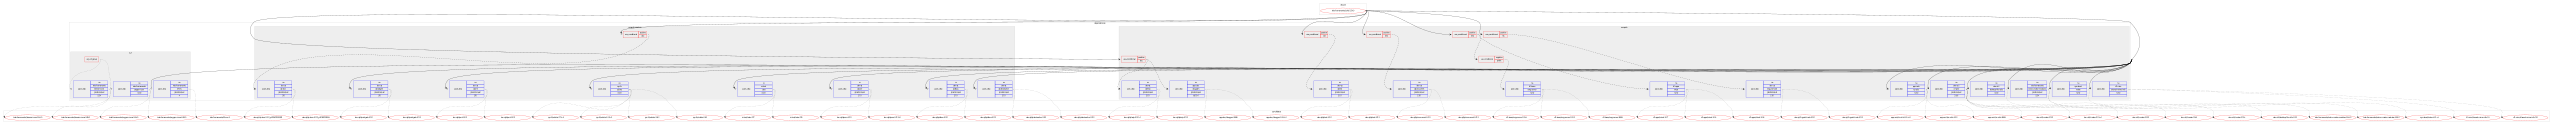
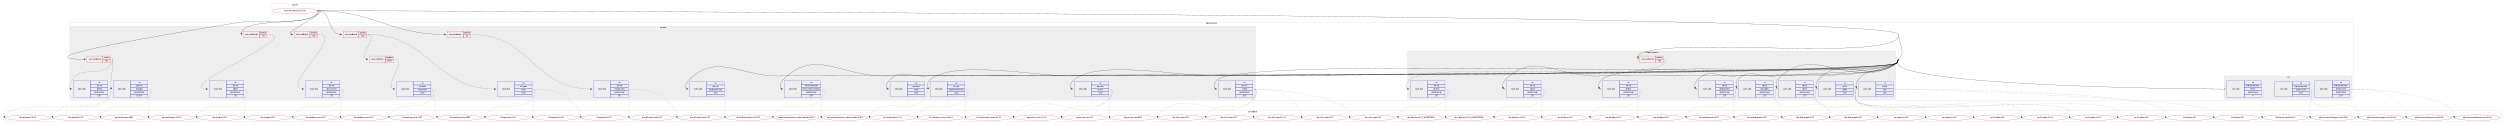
  digraph {
    compound=true
    concentrate=true
    fontname=Montserrat
    fontsize=10
    newrank=true
    rankdir=TB
    ranksep=1.5
    node [color=red fontname=Montserrat fontsize=10]
    edge [arrowhead=vee fontname=Montserrat headport=w style=dotted tailport=e weight=100]
    n1 [label="kde-frameworks/solid-5.54.0" width=4]
    n2 [color=blue label=<<TABLE BORDER="0" CELLBORDER="1" CELLSPACING="0" CELLPADDING="4" WIDTH="220"><TR><TD ROWSPAN="6" CELLPADDING="30">pack_dep</TD></TR><TR><TD WIDTH="110">no</TD></TR><TR><TD>dev-qt</TD></TR><TR><TD>qthelp</TD></TR><TR><TD>greaterequal</TD></TR><TR><TD>5.11.1</TD></TR></TABLE>> shape=none]
    n3 [color=blue label=<<TABLE BORDER="0" CELLBORDER="1" CELLSPACING="0" CELLPADDING="4" WIDTH="220"><TR><TD ROWSPAN="6" CELLPADDING="30">pack_dep</TD></TR><TR><TD WIDTH="110">no</TD></TR><TR><TD>app-doc</TD></TR><TR><TD>doxygen</TD></TR><TR><TD>greaterequal</TD></TR><TR><TD>1.8.13-r1</TD></TR></TABLE>> shape=none]
    n4 [label=<<TABLE BORDER="0" CELLBORDER="1" CELLSPACING="0" CELLPADDING="4"><TR><TD ROWSPAN="3" CELLPADDING="10">use_conditional</TD></TR><TR><TD>positive</TD></TR><TR><TD>doc</TD></TR></TABLE>> shape=none]
    n5 [color=blue label=<<TABLE BORDER="0" CELLBORDER="1" CELLSPACING="0" CELLPADDING="4" WIDTH="220"><TR><TD ROWSPAN="6" CELLPADDING="30">pack_dep</TD></TR><TR><TD WIDTH="110">no</TD></TR><TR><TD>dev-qt</TD></TR><TR><TD>linguist-tools</TD></TR><TR><TD>greaterequal</TD></TR><TR><TD>5.11.1</TD></TR></TABLE>> shape=none]
    n6 [label=<<TABLE BORDER="0" CELLBORDER="1" CELLSPACING="0" CELLPADDING="4"><TR><TD ROWSPAN="3" CELLPADDING="10">use_conditional</TD></TR><TR><TD>positive</TD></TR><TR><TD>nls</TD></TR></TABLE>> shape=none]
    n7 [color=blue label=<<TABLE BORDER="0" CELLBORDER="1" CELLSPACING="0" CELLPADDING="4" WIDTH="220"><TR><TD ROWSPAN="6" CELLPADDING="30">pack_dep</TD></TR><TR><TD WIDTH="110">no</TD></TR><TR><TD>x11-base</TD></TR><TR><TD>xorg-server</TD></TR><TR><TD>none</TD></TR><TR><TD></TD></TR></TABLE>> shape=none]
    n8 [label=<<TABLE BORDER="0" CELLBORDER="1" CELLSPACING="0" CELLPADDING="4"><TR><TD ROWSPAN="3" CELLPADDING="10">use_conditional</TD></TR><TR><TD>negative</TD></TR><TR><TD>prefix</TD></TR></TABLE>> shape=none]
    n9 [color=blue label=<<TABLE BORDER="0" CELLBORDER="1" CELLSPACING="0" CELLPADDING="4" WIDTH="220"><TR><TD ROWSPAN="6" CELLPADDING="30">pack_dep</TD></TR><TR><TD WIDTH="110">no</TD></TR><TR><TD>x11-apps</TD></TR><TR><TD>xhost</TD></TR><TR><TD>none</TD></TR><TR><TD></TD></TR></TABLE>> shape=none]
    n10 [label=<<TABLE BORDER="0" CELLBORDER="1" CELLSPACING="0" CELLPADDING="4"><TR><TD ROWSPAN="3" CELLPADDING="10">use_conditional</TD></TR><TR><TD>positive</TD></TR><TR><TD>test</TD></TR></TABLE>> shape=none]
    n11 [color=blue label=<<TABLE BORDER="0" CELLBORDER="1" CELLSPACING="0" CELLPADDING="4" WIDTH="220"><TR><TD ROWSPAN="6" CELLPADDING="30">pack_dep</TD></TR><TR><TD WIDTH="110">no</TD></TR><TR><TD>dev-qt</TD></TR><TR><TD>qtconcurrent</TD></TR><TR><TD>greaterequal</TD></TR><TR><TD>5.11.1</TD></TR></TABLE>> shape=none]
    n12 [label=<<TABLE BORDER="0" CELLBORDER="1" CELLSPACING="0" CELLPADDING="4"><TR><TD ROWSPAN="3" CELLPADDING="10">use_conditional</TD></TR><TR><TD>positive</TD></TR><TR><TD>test</TD></TR></TABLE>> shape=none]
    n13 [color=blue label=<<TABLE BORDER="0" CELLBORDER="1" CELLSPACING="0" CELLPADDING="4" WIDTH="220"><TR><TD ROWSPAN="6" CELLPADDING="30">pack_dep</TD></TR><TR><TD WIDTH="110">no</TD></TR><TR><TD>dev-qt</TD></TR><TR><TD>qttest</TD></TR><TR><TD>greaterequal</TD></TR><TR><TD>5.11.1</TD></TR></TABLE>> shape=none]
    n14 [label=<<TABLE BORDER="0" CELLBORDER="1" CELLSPACING="0" CELLPADDING="4"><TR><TD ROWSPAN="3" CELLPADDING="10">use_conditional</TD></TR><TR><TD>positive</TD></TR><TR><TD>test</TD></TR></TABLE>> shape=none]
    n15 [color=blue label=<<TABLE BORDER="0" CELLBORDER="1" CELLSPACING="0" CELLPADDING="4" WIDTH="220"><TR><TD ROWSPAN="6" CELLPADDING="30">pack_dep</TD></TR><TR><TD WIDTH="110">no</TD></TR><TR><TD>app-arch</TD></TR><TR><TD>xz-utils</TD></TR><TR><TD>none</TD></TR><TR><TD></TD></TR></TABLE>> shape=none]
    n16 [color=blue label=<<TABLE BORDER="0" CELLBORDER="1" CELLSPACING="0" CELLPADDING="4" WIDTH="220"><TR><TD ROWSPAN="6" CELLPADDING="30">pack_dep</TD></TR><TR><TD WIDTH="110">no</TD></TR><TR><TD>dev-util</TD></TR><TR><TD>cmake</TD></TR><TR><TD>greaterequal</TD></TR><TR><TD>3.9.6</TD></TR></TABLE>> shape=none]
    n17 [color=blue label=<<TABLE BORDER="0" CELLBORDER="1" CELLSPACING="0" CELLPADDING="4" WIDTH="220"><TR><TD ROWSPAN="6" CELLPADDING="30">pack_dep</TD></TR><TR><TD WIDTH="110">no</TD></TR><TR><TD>dev-util</TD></TR><TR><TD>desktop-file-utils</TD></TR><TR><TD>none</TD></TR><TR><TD></TD></TR></TABLE>> shape=none]
    n18 [color=blue label=<<TABLE BORDER="0" CELLBORDER="1" CELLSPACING="0" CELLPADDING="4" WIDTH="220"><TR><TD ROWSPAN="6" CELLPADDING="30">pack_dep</TD></TR><TR><TD WIDTH="110">no</TD></TR><TR><TD>kde-frameworks</TD></TR><TR><TD>extra-cmake-modules</TD></TR><TR><TD>greaterequal</TD></TR><TR><TD>5.54</TD></TR></TABLE>> shape=none]
    n19 [color=blue label=<<TABLE BORDER="0" CELLBORDER="1" CELLSPACING="0" CELLPADDING="4" WIDTH="220"><TR><TD ROWSPAN="6" CELLPADDING="30">pack_dep</TD></TR><TR><TD WIDTH="110">no</TD></TR><TR><TD>sys-devel</TD></TR><TR><TD>make</TD></TR><TR><TD>none</TD></TR><TR><TD></TD></TR></TABLE>> shape=none]
    n20 [color=blue label=<<TABLE BORDER="0" CELLBORDER="1" CELLSPACING="0" CELLPADDING="4" WIDTH="220"><TR><TD ROWSPAN="6" CELLPADDING="30">pack_dep</TD></TR><TR><TD WIDTH="110">no</TD></TR><TR><TD>x11-misc</TD></TR><TR><TD>shared-mime-info</TD></TR><TR><TD>none</TD></TR><TR><TD></TD></TR></TABLE>> shape=none]
    n21 [color=blue label=<<TABLE BORDER="0" CELLBORDER="1" CELLSPACING="0" CELLPADDING="4" WIDTH="220"><TR><TD ROWSPAN="6" CELLPADDING="30">pack_dep</TD></TR><TR><TD WIDTH="110">no</TD></TR><TR><TD>dev-qt</TD></TR><TR><TD>qt-docs</TD></TR><TR><TD>greaterequal</TD></TR><TR><TD>5.11.1</TD></TR></TABLE>> shape=none]
    n22 [label=<<TABLE BORDER="0" CELLBORDER="1" CELLSPACING="0" CELLPADDING="4"><TR><TD ROWSPAN="3" CELLPADDING="10">use_conditional</TD></TR><TR><TD>positive</TD></TR><TR><TD>doc</TD></TR></TABLE>> shape=none]
    n23 [color=blue label=<<TABLE BORDER="0" CELLBORDER="1" CELLSPACING="0" CELLPADDING="4" WIDTH="220"><TR><TD ROWSPAN="6" CELLPADDING="30">pack_dep</TD></TR><TR><TD WIDTH="110">no</TD></TR><TR><TD>dev-qt</TD></TR><TR><TD>qtcore</TD></TR><TR><TD>greaterequal</TD></TR><TR><TD>5.11.1</TD></TR></TABLE>> shape=none]
    n24 [color=blue label=<<TABLE BORDER="0" CELLBORDER="1" CELLSPACING="0" CELLPADDING="4" WIDTH="220"><TR><TD ROWSPAN="6" CELLPADDING="30">pack_dep</TD></TR><TR><TD WIDTH="110">no</TD></TR><TR><TD>dev-qt</TD></TR><TR><TD>qtdbus</TD></TR><TR><TD>greaterequal</TD></TR><TR><TD>5.11.1</TD></TR></TABLE>> shape=none]
    n25 [color=blue label=<<TABLE BORDER="0" CELLBORDER="1" CELLSPACING="0" CELLPADDING="4" WIDTH="220"><TR><TD ROWSPAN="6" CELLPADDING="30">pack_dep</TD></TR><TR><TD WIDTH="110">no</TD></TR><TR><TD>dev-qt</TD></TR><TR><TD>qtdeclarative</TD></TR><TR><TD>greaterequal</TD></TR><TR><TD>5.11.1</TD></TR></TABLE>> shape=none]
    n26 [color=blue label=<<TABLE BORDER="0" CELLBORDER="1" CELLSPACING="0" CELLPADDING="4" WIDTH="220"><TR><TD ROWSPAN="6" CELLPADDING="30">pack_dep</TD></TR><TR><TD WIDTH="110">no</TD></TR><TR><TD>dev-qt</TD></TR><TR><TD>qtwidgets</TD></TR><TR><TD>greaterequal</TD></TR><TR><TD>5.11.1</TD></TR></TABLE>> shape=none]
    n27 [color=blue label=<<TABLE BORDER="0" CELLBORDER="1" CELLSPACING="0" CELLPADDING="4" WIDTH="220"><TR><TD ROWSPAN="6" CELLPADDING="30">pack_dep</TD></TR><TR><TD WIDTH="110">no</TD></TR><TR><TD>dev-qt</TD></TR><TR><TD>qtxml</TD></TR><TR><TD>greaterequal</TD></TR><TR><TD>5.11.1</TD></TR></TABLE>> shape=none]
    n28 [color=blue label=<<TABLE BORDER="0" CELLBORDER="1" CELLSPACING="0" CELLPADDING="4" WIDTH="220"><TR><TD ROWSPAN="6" CELLPADDING="30">pack_dep</TD></TR><TR><TD WIDTH="110">no</TD></TR><TR><TD>sys-fs</TD></TR><TR><TD>udisks</TD></TR><TR><TD>none</TD></TR><TR><TD></TD></TR></TABLE>> shape=none]
    n29 [color=blue label=<<TABLE BORDER="0" CELLBORDER="1" CELLSPACING="0" CELLPADDING="4" WIDTH="220"><TR><TD ROWSPAN="6" CELLPADDING="30">pack_dep</TD></TR><TR><TD WIDTH="110">no</TD></TR><TR><TD>virtual</TD></TR><TR><TD>udev</TD></TR><TR><TD>none</TD></TR><TR><TD></TD></TR></TABLE>> shape=none]
    n30 [color=blue label=<<TABLE BORDER="0" CELLBORDER="1" CELLSPACING="0" CELLPADDING="4" WIDTH="220"><TR><TD ROWSPAN="6" CELLPADDING="30">pack_dep</TD></TR><TR><TD WIDTH="110">no</TD></TR><TR><TD>kde-frameworks</TD></TR><TR><TD>breeze-icons</TD></TR><TR><TD>greaterequal</TD></TR><TR><TD>5.54</TD></TR></TABLE>> shape=none]
    n31 [color=blue label=<<TABLE BORDER="0" CELLBORDER="1" CELLSPACING="0" CELLPADDING="4" WIDTH="220"><TR><TD ROWSPAN="6" CELLPADDING="30">pack_dep</TD></TR><TR><TD WIDTH="110">no</TD></TR><TR><TD>kde-frameworks</TD></TR><TR><TD>oxygen-icons</TD></TR><TR><TD>none</TD></TR><TR><TD></TD></TR></TABLE>> shape=none]
-   n32 [label=<<TABLE BORDER="0" CELLBORDER="1" CELLSPACING="0" CELLPADDING="4"><TR><TD CELLPADDING="10">any_of_group</TD></TR></TABLE>> shape=none]
    n33 [color=blue label=<<TABLE BORDER="0" CELLBORDER="1" CELLSPACING="0" CELLPADDING="4" WIDTH="220"><TR><TD ROWSPAN="6" CELLPADDING="30">pack_dep</TD></TR><TR><TD WIDTH="110">no</TD></TR><TR><TD>kde-frameworks</TD></TR><TR><TD>kf-env</TD></TR><TR><TD>greaterequal</TD></TR><TR><TD>4</TD></TR></TABLE>> shape=none]
    n34 [label="dev-qt/linguist-tools-5.11.3" width=4]
    n35 [label="dev-qt/linguist-tools-5.12.1" width=4]
    n36 [label="dev-qt/qthelp-5.11.3" width=4]
    n37 [label="dev-qt/qthelp-5.12.1-r1" width=4]
    n38 [label="app-doc/doxygen-1.8.14-r1" width=4]
    n39 [label="app-doc/doxygen-9999" width=4]
    n40 [label="x11-base/xorg-server-1.20.3" width=4]
-   n41 [label="x11-base/xorg-server-1.20.4" width=4]
    n42 [label="x11-base/xorg-server-9999" width=4]
    n43 [label="x11-apps/xhost-1.0.6" width=4]
    n44 [label="x11-apps/xhost-1.0.7" width=4]
    n45 [label="x11-apps/xhost-1.0.8" width=4]
    n46 [label="dev-qt/qtconcurrent-5.11.3" width=4]
    n47 [label="dev-qt/qtconcurrent-5.12.1" width=4]
    n48 [label="dev-qt/qttest-5.11.3" width=4]
    n49 [label="dev-qt/qttest-5.12.1" width=4]
    n50 [label="app-arch/xz-utils-5.2.3" width=4]
    n51 [label="app-arch/xz-utils-5.2.4-r2" width=4]
    n52 [label="app-arch/xz-utils-9999" width=4]
    n53 [label="dev-util/cmake-3.10.3" width=4]
    n54 [label="dev-util/cmake-3.11.4-r1" width=4]
    n55 [label="dev-util/cmake-3.12.3" width=4]
    n56 [label="dev-util/cmake-3.13.4" width=4]
    n57 [label="dev-util/cmake-3.9.6" width=4]
    n58 [label="dev-util/desktop-file-utils-0.23" width=4]
    n59 [label="kde-frameworks/extra-cmake-modules-5.54.0" width=4]
    n60 [label="kde-frameworks/extra-cmake-modules-5.55.0" width=4]
    n61 [label="sys-devel/make-4.2.1-r4" width=4]
    n62 [label="x11-misc/shared-mime-info-1.10" width=4]
    n63 [label="x11-misc/shared-mime-info-1.9" width=4]
    n64 [label="dev-qt/qt-docs-5.11.3_p201811291914" width=4]
    n65 [label="dev-qt/qt-docs-5.12.1_p201901300533" width=4]
    n66 [label="dev-qt/qtcore-5.11.3-r2" width=4]
    n67 [label="dev-qt/qtcore-5.12.1" width=4]
    n68 [label="dev-qt/qtdbus-5.11.3" width=4]
    n69 [label="dev-qt/qtdbus-5.12.1" width=4]
    n70 [label="dev-qt/qtdeclarative-5.11.3" width=4]
    n71 [label="dev-qt/qtdeclarative-5.12.1" width=4]
    n72 [label="dev-qt/qtwidgets-5.11.3" width=4]
    n73 [label="dev-qt/qtwidgets-5.12.1" width=4]
    n74 [label="dev-qt/qtxml-5.11.3" width=4]
    n75 [label="dev-qt/qtxml-5.12.1" width=4]
    n76 [label="sys-fs/udisks-1.0.5-r2" width=4]
    n77 [label="sys-fs/udisks-2.7.4-r1" width=4]
    n78 [label="sys-fs/udisks-2.8.1" width=4]
    n79 [label="sys-fs/udisks-2.8.2" width=4]
    n80 [label="virtual/udev-215" width=4]
    n81 [label="virtual/udev-217" width=4]
    n82 [label="kde-frameworks/breeze-icons-5.54.0" width=4]
    n83 [label="kde-frameworks/breeze-icons-5.55.0" width=4]
    n84 [label="kde-frameworks/oxygen-icons-5.54.0" width=4]
    n85 [label="kde-frameworks/oxygen-icons-5.55.0" width=4]
    n86 [label="kde-frameworks/kf-env-5" width=4]
    subgraph cluster_1 {
      color=gray
      label=<<i>ebuild</i>>
      rank=same
      n1
    }
    subgraph cluster_2 {
      color=gray
      label=<<i>dependencies</i>>
      subgraph cluster_3 {
        color=gray
        fillcolor="#eeeeee"
        label=<<i>compile</i>>
        style=filled
        subgraph sub_4 {
          color=gray
          fillcolor="#eeeeee"
          label=<<i>compile</i>>
          style=filled
          n4
          subgraph sub_5 {
            color=gray
            fillcolor="#eeeeee"
            label=<<i>compile</i>>
            style=filled
            n2
          }
          subgraph sub_6 {
            color=gray
            fillcolor="#eeeeee"
            label=<<i>compile</i>>
            style=filled
            n3
          }
        }
        subgraph sub_7 {
          color=gray
          fillcolor="#eeeeee"
          label=<<i>compile</i>>
          style=filled
          n6
          subgraph sub_8 {
            color=gray
            fillcolor="#eeeeee"
            label=<<i>compile</i>>
            style=filled
            n5
          }
        }
        subgraph sub_9 {
          color=gray
          fillcolor="#eeeeee"
          label=<<i>compile</i>>
          style=filled
          n10
          subgraph sub_10 {
            color=gray
            fillcolor="#eeeeee"
            label=<<i>compile</i>>
            style=filled
            n8
            subgraph sub_11 {
              color=gray
              fillcolor="#eeeeee"
              label=<<i>compile</i>>
              style=filled
              n7
            }
          }
          subgraph sub_12 {
            color=gray
            fillcolor="#eeeeee"
            label=<<i>compile</i>>
            style=filled
            n9
          }
        }
        subgraph sub_13 {
          color=gray
          fillcolor="#eeeeee"
          label=<<i>compile</i>>
          style=filled
          n12
          subgraph sub_14 {
            color=gray
            fillcolor="#eeeeee"
            label=<<i>compile</i>>
            style=filled
            n11
          }
        }
        subgraph sub_15 {
          color=gray
          fillcolor="#eeeeee"
          label=<<i>compile</i>>
          style=filled
          n14
          subgraph sub_16 {
            color=gray
            fillcolor="#eeeeee"
            label=<<i>compile</i>>
            style=filled
            n13
          }
        }
        subgraph sub_17 {
          color=gray
          fillcolor="#eeeeee"
          label=<<i>compile</i>>
          style=filled
          n15
        }
        subgraph sub_18 {
          color=gray
          fillcolor="#eeeeee"
          label=<<i>compile</i>>
          style=filled
          n16
        }
        subgraph sub_19 {
          color=gray
          fillcolor="#eeeeee"
          label=<<i>compile</i>>
          style=filled
          n17
        }
        subgraph sub_20 {
          color=gray
          fillcolor="#eeeeee"
          label=<<i>compile</i>>
          style=filled
          n18
        }
        subgraph sub_21 {
          color=gray
          fillcolor="#eeeeee"
          label=<<i>compile</i>>
          style=filled
          n19
        }
        subgraph sub_22 {
          color=gray
          fillcolor="#eeeeee"
          label=<<i>compile</i>>
          style=filled
          n20
        }
      }
      subgraph cluster_23 {
        color=gray
        fillcolor="#eeeeee"
        label=<<i>compile and run</i>>
        style=filled
        subgraph sub_24 {
          color=gray
          fillcolor="#eeeeee"
          label=<<i>compile and run</i>>
          style=filled
          n22
          subgraph sub_25 {
            color=gray
            fillcolor="#eeeeee"
            label=<<i>compile and run</i>>
            style=filled
            n21
          }
        }
        subgraph sub_26 {
          color=gray
          fillcolor="#eeeeee"
          label=<<i>compile and run</i>>
          style=filled
          n23
        }
        subgraph sub_27 {
          color=gray
          fillcolor="#eeeeee"
          label=<<i>compile and run</i>>
          style=filled
          n24
        }
        subgraph sub_28 {
          color=gray
          fillcolor="#eeeeee"
          label=<<i>compile and run</i>>
          style=filled
          n25
        }
        subgraph sub_29 {
          color=gray
          fillcolor="#eeeeee"
          label=<<i>compile and run</i>>
          style=filled
          n26
        }
        subgraph sub_30 {
          color=gray
          fillcolor="#eeeeee"
          label=<<i>compile and run</i>>
          style=filled
          n27
        }
        subgraph sub_31 {
          color=gray
          fillcolor="#eeeeee"
          label=<<i>compile and run</i>>
          style=filled
          n28
        }
        subgraph sub_32 {
          color=gray
          fillcolor="#eeeeee"
          label=<<i>compile and run</i>>
          style=filled
          n29
        }
      }
      subgraph cluster_33 {
        color=gray
        fillcolor="#eeeeee"
        label=<<i>run</i>>
        style=filled
        subgraph sub_34 {
          color=gray
          fillcolor="#eeeeee"
          label=<<i>run</i>>
          style=filled
-         n32
          subgraph sub_35 {
            color=gray
            fillcolor="#eeeeee"
            label=<<i>run</i>>
            style=filled
            n30
          }
          subgraph sub_36 {
            color=gray
            fillcolor="#eeeeee"
            label=<<i>run</i>>
            style=filled
            n31
          }
        }
        subgraph sub_37 {
          color=gray
          fillcolor="#eeeeee"
          label=<<i>run</i>>
          style=filled
          n33
        }
      }
    }
    subgraph cluster_38 {
      color=gray
      label=<<i>candidates</i>>
      rank=same
      subgraph sub_39 {
        color=black
        label=<<i>candidates</i>>
        nodesep=1
        rank=same
        n34
        n35
      }
      subgraph sub_40 {
        color=black
        label=<<i>candidates</i>>
        nodesep=1
        rank=same
        n36
        n37
      }
      subgraph sub_41 {
        color=black
        label=<<i>candidates</i>>
        nodesep=1
        rank=same
        n38
        n39
      }
      subgraph sub_42 {
        color=black
        label=<<i>candidates</i>>
        nodesep=1
        rank=same
        n40
-       n41
        n42
      }
      subgraph sub_43 {
        color=black
        label=<<i>candidates</i>>
        nodesep=1
        rank=same
        n43
        n44
        n45
      }
      subgraph sub_44 {
        color=black
        label=<<i>candidates</i>>
        nodesep=1
        rank=same
        n46
        n47
      }
      subgraph sub_45 {
        color=black
        label=<<i>candidates</i>>
        nodesep=1
        rank=same
        n48
        n49
      }
      subgraph sub_46 {
        color=black
        label=<<i>candidates</i>>
        nodesep=1
        rank=same
        n50
        n51
        n52
      }
      subgraph sub_47 {
        color=black
        label=<<i>candidates</i>>
        nodesep=1
        rank=same
        n53
        n54
        n55
        n56
        n57
      }
      subgraph sub_48 {
        color=black
        label=<<i>candidates</i>>
        nodesep=1
        rank=same
        n58
      }
      subgraph sub_49 {
        color=black
        label=<<i>candidates</i>>
        nodesep=1
        rank=same
        n59
        n60
      }
      subgraph sub_50 {
        color=black
        label=<<i>candidates</i>>
        nodesep=1
        rank=same
        n61
      }
      subgraph sub_51 {
        color=black
        label=<<i>candidates</i>>
        nodesep=1
        rank=same
        n62
        n63
      }
      subgraph sub_52 {
        color=black
        label=<<i>candidates</i>>
        nodesep=1
        rank=same
        n64
        n65
      }
      subgraph sub_53 {
        color=black
        label=<<i>candidates</i>>
        nodesep=1
        rank=same
        n66
        n67
      }
      subgraph sub_54 {
        color=black
        label=<<i>candidates</i>>
        nodesep=1
        rank=same
        n68
        n69
      }
      subgraph sub_55 {
        color=black
        label=<<i>candidates</i>>
        nodesep=1
        rank=same
        n70
        n71
      }
      subgraph sub_56 {
        color=black
        label=<<i>candidates</i>>
        nodesep=1
        rank=same
        n72
        n73
      }
      subgraph sub_57 {
        color=black
        label=<<i>candidates</i>>
        nodesep=1
        rank=same
        n74
        n75
      }
      subgraph sub_58 {
        color=black
        label=<<i>candidates</i>>
        nodesep=1
        rank=same
        n76
        n77
        n78
        n79
      }
      subgraph sub_59 {
        color=black
        label=<<i>candidates</i>>
        nodesep=1
        rank=same
        n80
        n81
      }
      subgraph sub_60 {
        color=black
        label=<<i>candidates</i>>
        nodesep=1
        rank=same
        n82
        n83
      }
      subgraph sub_61 {
        color=black
        label=<<i>candidates</i>>
        nodesep=1
        rank=same
        n84
        n85
      }
      subgraph sub_62 {
        color=black
        label=<<i>candidates</i>>
        nodesep=1
        rank=same
        n86
      }
    }
    n1 -> n4 [style=solid weight=20]
    n1 -> n6 [style=solid weight=20]
    n1 -> n10 [style=solid weight=20]
    n1 -> n12 [style=solid weight=20]
    n1 -> n14 [style=solid weight=20]
    n1 -> n15 [style=solid weight=20]
    n1 -> n16 [style=solid weight=20]
    n1 -> n17 [style=solid weight=20]
    n1 -> n18 [style=solid weight=20]
    n1 -> n19 [style=solid weight=20]
    n1 -> n20 [style=solid weight=20]
    n1 -> n22 [arrowhead=odotvee style=solid weight=20]
    n1 -> n23 [arrowhead=odotvee style=solid weight=20]
    n1 -> n24 [arrowhead=odotvee style=solid weight=20]
    n1 -> n25 [arrowhead=odotvee style=solid weight=20]
    n1 -> n26 [arrowhead=odotvee style=solid weight=20]
    n1 -> n27 [arrowhead=odotvee style=solid weight=20]
    n1 -> n28 [arrowhead=odotvee style=solid weight=20]
    n1 -> n29 [arrowhead=odotvee style=solid weight=20]
    n1 -> n33 [arrowhead=odot style=solid weight=20]
    n2 -> n36
    n2 -> n37
    n3 -> n38
    n3 -> n39
    n4 -> n2 [style=dashed weight=20]
    n4 -> n3 [style=dashed weight=20]
    n5 -> n34
    n5 -> n35
    n6 -> n5 [style=dashed weight=20]
    n7 -> n40
-   n7 -> n41
    n7 -> n42
    n8 -> n7 [style=dashed weight=20]
    n9 -> n43
    n9 -> n44
    n9 -> n45
    n10 -> n8 [style=dashed weight=20]
    n10 -> n9 [style=dashed weight=20]
    n11 -> n46
    n11 -> n47
    n12 -> n11 [style=dashed weight=20]
    n13 -> n48
    n13 -> n49
    n14 -> n13 [style=dashed weight=20]
    n15 -> n50
    n15 -> n51
    n15 -> n52
    n16 -> n53
    n16 -> n54
    n16 -> n55
    n16 -> n56
    n16 -> n57
    n17 -> n58
    n18 -> n59
    n18 -> n60
    n19 -> n61
    n20 -> n62
    n20 -> n63
    n21 -> n64
    n21 -> n65
    n22 -> n21 [style=dashed weight=20]
    n23 -> n66
    n23 -> n67
    n24 -> n68
    n24 -> n69
    n25 -> n70
    n25 -> n71
    n26 -> n72
    n26 -> n73
    n27 -> n74
    n27 -> n75
    n28 -> n76
    n28 -> n77
    n28 -> n78
    n28 -> n79
    n29 -> n80
    n29 -> n81
    n30 -> n82
    n30 -> n83
    n31 -> n84
    n31 -> n85
-   n32 -> n30 [arrowhead=oinv weight=20]
-   n32 -> n31 [arrowhead=oinv weight=20]
    n33 -> n86
  }
